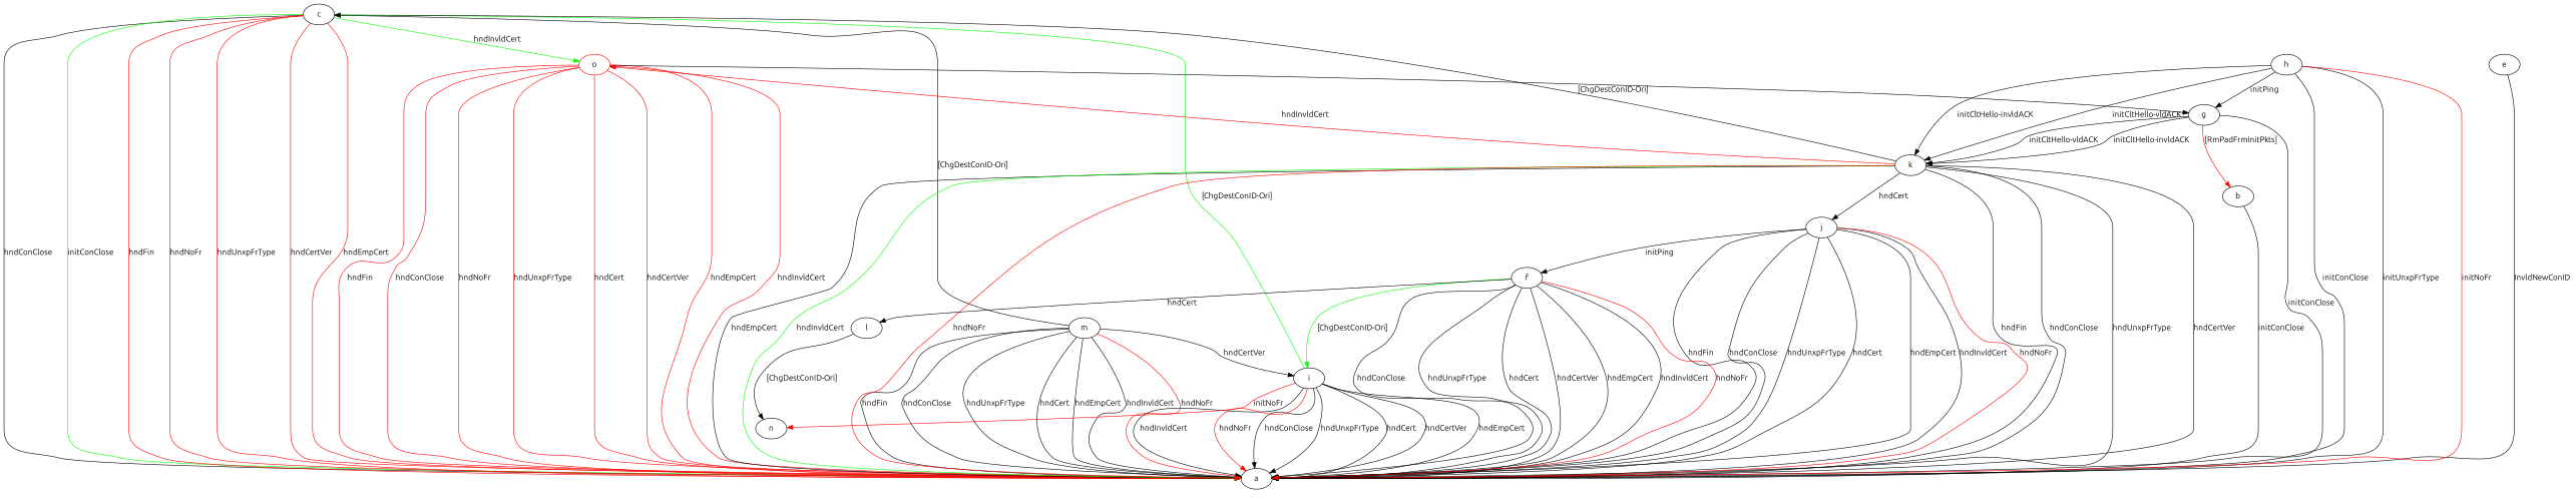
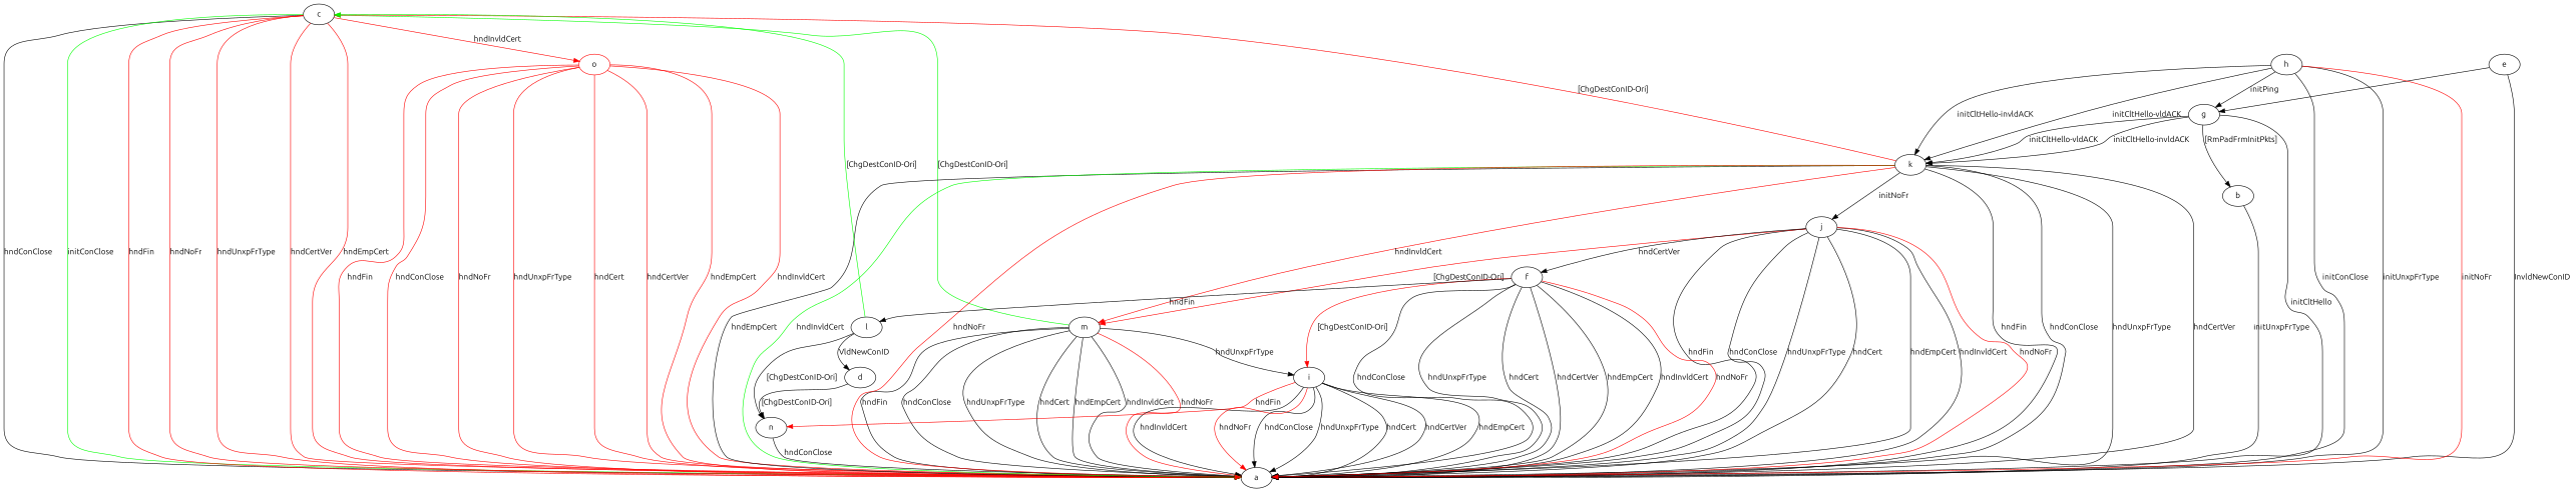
  digraph {
    fontname=Ubuntu
    node [fontname=Ubuntu]
    edge [fontname=Ubuntu]
    b
    a
    c
    o [color=red]
    m
    i
    n
+   d
    e
    g
    k
    h
    j
    f
    l
-   b -> a [label="initConClose "]
+   b -> a [label="initUnxpFrType "]
    c -> a [label="hndConClose "]
    c -> a [color=green label="initConClose "]
    c -> a [color=red label="hndFin "]
    c -> a [color=red label="hndNoFr "]
    c -> a [color=red label="hndUnxpFrType "]
    c -> a [color=red label="hndCertVer "]
    c -> a [color=red label="hndEmpCert "]
-   c -> o [color=green label="hndInvldCert "]
+   c -> o [color=red label="hndInvldCert "]
    o -> a [color=red label="hndFin "]
    o -> a [color=red label="hndConClose "]
    o -> a [color=red label="hndNoFr "]
    o -> a [color=red label="hndUnxpFrType "]
    o -> a [color=red label="hndCert "]
    o -> a [color=red label="hndCertVer "]
    o -> a [color=red label="hndEmpCert "]
    o -> a [color=red label="hndInvldCert "]
    m -> a [label="hndFin "]
    m -> a [label="hndConClose "]
    m -> a [label="hndUnxpFrType "]
    m -> a [label="hndCert "]
    m -> a [label="hndEmpCert "]
    m -> a [label="hndInvldCert "]
    m -> a [color=red label="hndNoFr "]
-   m -> c [color=black label="[ChgDestConID-Ori] "]
-   m -> i [label="hndCertVer "]
+   m -> c [color=green label="[ChgDestConID-Ori] "]
+   m -> i [label="hndUnxpFrType "]
    i -> a [label="hndConClose "]
    i -> a [label="hndUnxpFrType "]
    i -> a [label="hndCert "]
    i -> a [label="hndCertVer "]
    i -> a [label="hndEmpCert "]
    i -> a [label="hndInvldCert "]
    i -> a [color=red label="hndNoFr "]
-   i -> c [color=green label="[ChgDestConID-Ori] "]
-   i -> n [color=red label="initNoFr "]
+   l -> c [color=green label="[ChgDestConID-Ori] "]
+   i -> n [color=red label="hndFin "]
+   n -> a [label="hndConClose "]
+   d -> n [label="[ChgDestConID-Ori] "]
    e -> a [label="InvldNewConID "]
-   o -> g
-   g -> b [label="[RmPadFrmInitPkts] " color=red]
-   g -> a [label="initConClose "]
+   e -> g
+   g -> b [label="[RmPadFrmInitPkts] "]
+   g -> a [label="initCltHello "]
    g -> k [label="initCltHello-vldACK "]
    g -> k [label="initCltHello-invldACK "]
    k -> a [label="hndFin "]
    k -> a [label="hndConClose "]
    k -> a [label="hndUnxpFrType "]
    k -> a [label="hndCertVer "]
    k -> a [label="hndEmpCert "]
    k -> a [color=green label="hndInvldCert "]
    k -> a [color=red label="hndNoFr "]
-   k -> c [label="[ChgDestConID-Ori] "]
-   k -> o [color=red label="hndInvldCert "]
-   k -> j [label="hndCert "]
+   k -> c [label="[ChgDestConID-Ori] " color=red]
+   k -> m [color=red label="hndInvldCert "]
+   k -> j [label="initNoFr "]
    h -> a [label="initConClose "]
    h -> a [label="initUnxpFrType "]
    h -> a [color=red label="initNoFr "]
    h -> g [label="initPing "]
    h -> k [label="initCltHello-vldACK "]
    h -> k [label="initCltHello-invldACK "]
    j -> a [label="hndFin "]
    j -> a [label="hndConClose "]
    j -> a [label="hndUnxpFrType "]
    j -> a [label="hndCert "]
    j -> a [label="hndEmpCert "]
    j -> a [label="hndInvldCert "]
    j -> a [color=red label="hndNoFr "]
-   j -> f [label="initPing "]
+   j -> m [color=red label="[ChgDestConID-Ori] "]
+   j -> f [label="hndCertVer "]
    f -> a [label="hndConClose "]
    f -> a [label="hndUnxpFrType "]
    f -> a [label="hndCert "]
    f -> a [label="hndCertVer "]
    f -> a [label="hndEmpCert "]
    f -> a [label="hndInvldCert "]
    f -> a [color=red label="hndNoFr "]
-   f -> i [color=green label="[ChgDestConID-Ori] "]
-   f -> l [label="hndCert "]
+   f -> i [color=red label="[ChgDestConID-Ori] "]
+   f -> l [label="hndFin "]
    l -> n [label="[ChgDestConID-Ori] "]
+   l -> d [label="VldNewConID "]
  }
